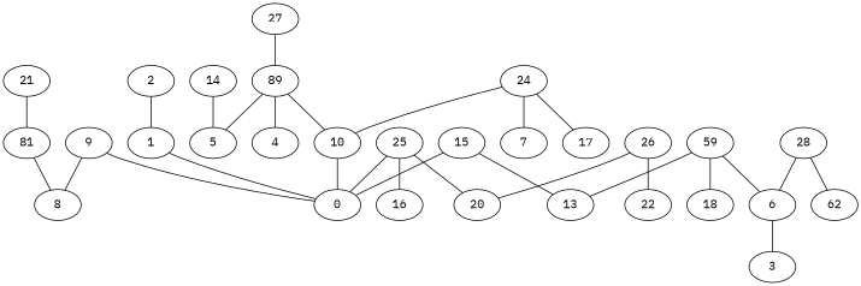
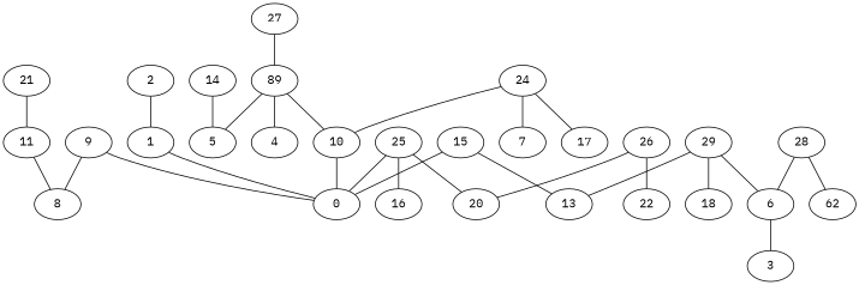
  graph {
    fontname="IBM Plex Mono"
    node [fontname="IBM Plex Mono"]
    edge [fontname="IBM Plex Mono"]
    1
    0
    2
    6
    3
    9
    8
    10
-   11 [label=81]
+   11
    14
    5
    15
    13
    n14 [label=89]
    4
    21
    24
    7
    17
    25
    16
    20
    26
    22
    27
    28
    n27 [label=62]
-   29 [label=59]
+   29
    18
    1 -- 0
    2 -- 1
    6 -- 3
    9 -- 0
    9 -- 8
    10 -- 0
    11 -- 8
    14 -- 5
    15 -- 0
    15 -- 13
    n14 -- 10
    n14 -- 5
    n14 -- 4
    21 -- 11
    24 -- 10
    24 -- 7
    24 -- 17
    25 -- 0
    25 -- 16
    25 -- 20
    26 -- 20
    26 -- 22
    27 -- n14
    28 -- 6
    28 -- n27
    29 -- 6
    29 -- 13
    29 -- 18
  }
